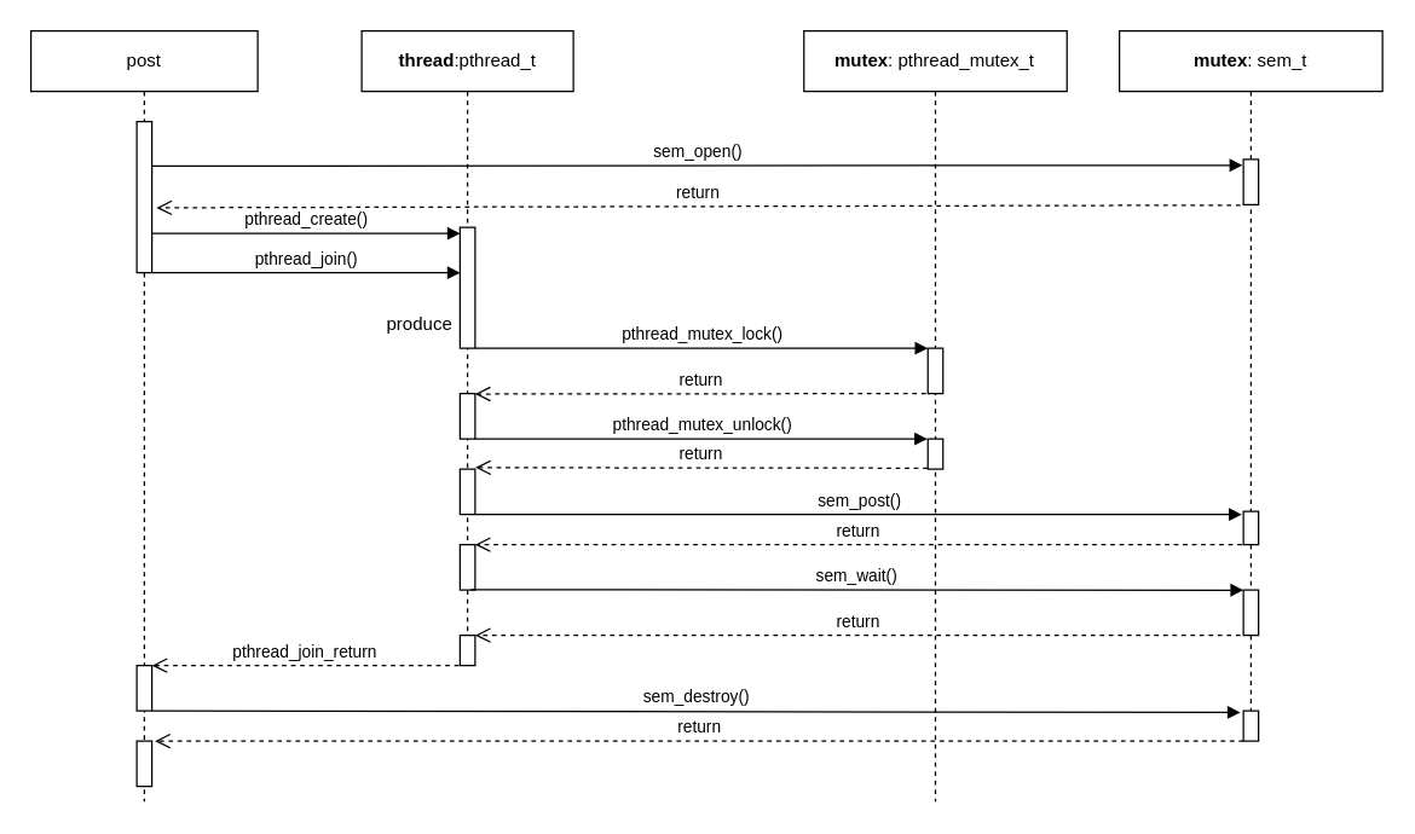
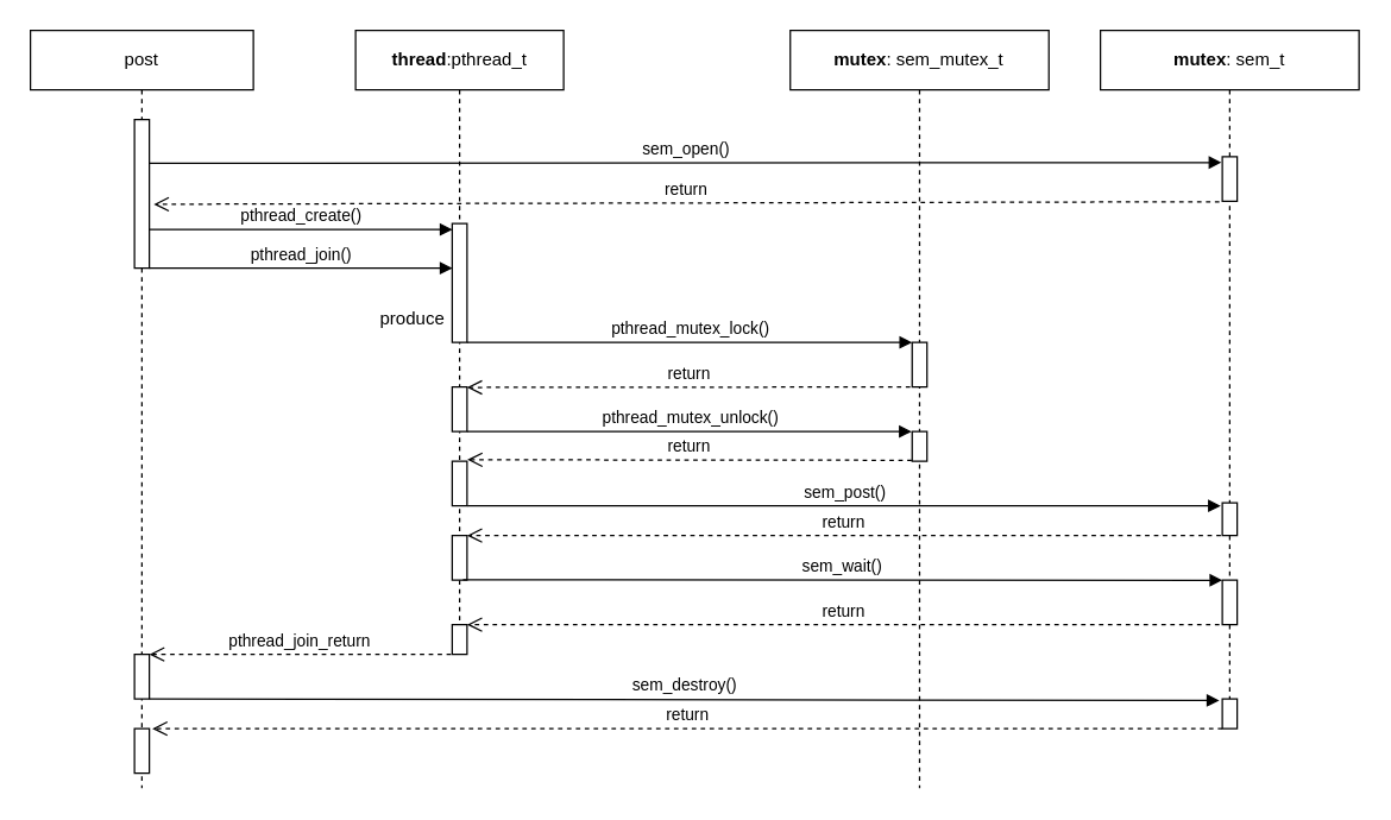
  <mxCell id="0" />
  <mxCell id="1" parent="0" />
  <mxCell id="2" value="&lt;b&gt;thread&lt;/b&gt;:pthread_t" style="shape=umlLifeline;perimeter=lifelinePerimeter;whiteSpace=wrap;html=1;container=1;collapsible=0;recursiveResize=0;outlineConnect=0;" parent="1" vertex="1"><mxGeometry x="238.79" y="20" width="140" height="420" as="geometry" /></mxCell>
  <mxCell id="3" value="" style="html=1;points=[];perimeter=orthogonalPerimeter;" parent="2" vertex="1"><mxGeometry x="65" y="340" width="10" height="30" as="geometry" /></mxCell>
  <mxCell id="4" value="" style="html=1;points=[];perimeter=orthogonalPerimeter;" parent="2" vertex="1"><mxGeometry x="65" y="130" width="10" height="80" as="geometry" /></mxCell>
  <mxCell id="5" value="" style="html=1;points=[];perimeter=orthogonalPerimeter;" parent="2" vertex="1"><mxGeometry x="65" y="240" width="10" height="30" as="geometry" /></mxCell>
  <mxCell id="6" value="" style="html=1;points=[];perimeter=orthogonalPerimeter;" parent="2" vertex="1"><mxGeometry x="65" y="400" width="10" height="20" as="geometry" /></mxCell>
  <mxCell id="7" value="" style="html=1;points=[];perimeter=orthogonalPerimeter;" parent="2" vertex="1"><mxGeometry x="65" y="290" width="10" height="30" as="geometry" /></mxCell>
- <mxCell id="8" value="&lt;b&gt;mutex&lt;/b&gt;: pthread_mutex_t" style="shape=umlLifeline;perimeter=lifelinePerimeter;whiteSpace=wrap;html=1;container=1;collapsible=0;recursiveResize=0;outlineConnect=0;" parent="1" vertex="1"><mxGeometry x="531.29" y="20" width="174" height="510" as="geometry" /></mxCell>
+ <mxCell id="8" value="&lt;b&gt;mutex&lt;/b&gt;: sem_mutex_t" style="shape=umlLifeline;perimeter=lifelinePerimeter;whiteSpace=wrap;html=1;container=1;collapsible=0;recursiveResize=0;outlineConnect=0;" parent="1" vertex="1"><mxGeometry x="531.29" y="20" width="174" height="510" as="geometry" /></mxCell>
  <mxCell id="9" value="" style="html=1;points=[];perimeter=orthogonalPerimeter;" parent="8" vertex="1"><mxGeometry x="82" y="210" width="10" height="30" as="geometry" /></mxCell>
  <mxCell id="10" value="" style="html=1;points=[];perimeter=orthogonalPerimeter;" parent="8" vertex="1"><mxGeometry x="82" y="270" width="10" height="20" as="geometry" /></mxCell>
  <mxCell id="11" value="pthread_mutex_lock()" style="html=1;verticalAlign=bottom;endArrow=block;entryX=0;entryY=0;" parent="1" target="9" edge="1"><mxGeometry relative="1" as="geometry"><mxPoint x="313.79" y="230" as="sourcePoint" /></mxGeometry></mxCell>
  <mxCell id="12" value="return" style="html=1;verticalAlign=bottom;endArrow=open;dashed=1;endSize=8;" parent="1" edge="1"><mxGeometry relative="1" as="geometry"><mxPoint x="313.79" y="260.31" as="targetPoint" /><mxPoint x="612" y="260" as="sourcePoint" /></mxGeometry></mxCell>
  <mxCell id="13" value="produce" style="text;html=1;align=right;" parent="1" vertex="1"><mxGeometry x="220" y="200" width="80" height="30" as="geometry" /></mxCell>
  <mxCell id="14" value="post" style="shape=umlLifeline;perimeter=lifelinePerimeter;whiteSpace=wrap;html=1;container=1;collapsible=0;recursiveResize=0;outlineConnect=0;" parent="1" vertex="1"><mxGeometry x="20" y="20" width="150" height="510" as="geometry" /></mxCell>
  <mxCell id="15" value="" style="html=1;points=[];perimeter=orthogonalPerimeter;" parent="14" vertex="1"><mxGeometry x="70" y="60" width="10" height="100" as="geometry" /></mxCell>
  <mxCell id="16" value="" style="html=1;points=[];perimeter=orthogonalPerimeter;" parent="14" vertex="1"><mxGeometry x="70" y="420" width="10" height="30" as="geometry" /></mxCell>
  <mxCell id="17" value="pthread_mutex_unlock()" style="html=1;verticalAlign=bottom;endArrow=block;" parent="1" edge="1"><mxGeometry relative="1" as="geometry"><mxPoint x="313.79" y="290" as="sourcePoint" /><mxPoint x="613" y="290" as="targetPoint" /></mxGeometry></mxCell>
  <mxCell id="18" value="return" style="html=1;verticalAlign=bottom;endArrow=open;dashed=1;endSize=8;exitX=-0.029;exitY=0.967;exitDx=0;exitDy=0;exitPerimeter=0;" parent="1" source="10" edge="1"><mxGeometry relative="1" as="geometry"><mxPoint x="314" y="309" as="targetPoint" /><mxPoint x="609.5" y="305" as="sourcePoint" /></mxGeometry></mxCell>
  <mxCell id="19" value="pthread_create()" style="html=1;verticalAlign=bottom;endArrow=block;" parent="1" edge="1"><mxGeometry relative="1" as="geometry"><mxPoint x="100" y="154" as="sourcePoint" /><mxPoint x="304" y="154" as="targetPoint" /></mxGeometry></mxCell>
  <mxCell id="20" value="pthread_join()" style="html=1;verticalAlign=bottom;endArrow=block;" parent="1" edge="1"><mxGeometry relative="1" as="geometry"><mxPoint x="100" y="180" as="sourcePoint" /><mxPoint x="304" y="180" as="targetPoint" /></mxGeometry></mxCell>
  <mxCell id="21" value="pthread_join_return" style="html=1;verticalAlign=bottom;endArrow=open;dashed=1;endSize=8;" parent="1" target="16" edge="1"><mxGeometry relative="1" as="geometry"><mxPoint x="100" y="270" as="targetPoint" /><mxPoint x="303" y="440" as="sourcePoint" /></mxGeometry></mxCell>
  <mxCell id="22" value="&lt;b&gt;mutex&lt;/b&gt;: sem_t" style="shape=umlLifeline;perimeter=lifelinePerimeter;whiteSpace=wrap;html=1;container=1;collapsible=0;recursiveResize=0;outlineConnect=0;" parent="1" vertex="1"><mxGeometry x="740" y="20" width="174" height="470" as="geometry" /></mxCell>
  <mxCell id="23" value="" style="html=1;points=[];perimeter=orthogonalPerimeter;" parent="22" vertex="1"><mxGeometry x="82" y="85" width="10" height="30" as="geometry" /></mxCell>
  <mxCell id="24" value="" style="html=1;points=[];perimeter=orthogonalPerimeter;" parent="22" vertex="1"><mxGeometry x="82" y="318" width="10" height="22" as="geometry" /></mxCell>
  <mxCell id="25" value="" style="html=1;points=[];perimeter=orthogonalPerimeter;" parent="22" vertex="1"><mxGeometry x="82" y="370" width="10" height="30" as="geometry" /></mxCell>
  <mxCell id="26" value="sem_open()" style="html=1;verticalAlign=bottom;endArrow=block;exitX=1.02;exitY=0.294;exitDx=0;exitDy=0;exitPerimeter=0;entryX=-0.06;entryY=-0.003;entryDx=0;entryDy=0;entryPerimeter=0;" parent="1" source="15" edge="1"><mxGeometry relative="1" as="geometry"><mxPoint x="323.79" y="200" as="sourcePoint" /><mxPoint x="821.4" y="108.89" as="targetPoint" /></mxGeometry></mxCell>
  <mxCell id="27" value="sem_post()" style="html=1;verticalAlign=bottom;endArrow=block;" parent="1" edge="1"><mxGeometry relative="1" as="geometry"><mxPoint x="314" y="340" as="sourcePoint" /><mxPoint x="821" y="340" as="targetPoint" /></mxGeometry></mxCell>
  <mxCell id="28" value="return" style="html=1;verticalAlign=bottom;endArrow=open;dashed=1;endSize=8;" parent="1" edge="1"><mxGeometry relative="1" as="geometry"><mxPoint x="313.79" y="360" as="targetPoint" /><mxPoint x="821" y="360" as="sourcePoint" /></mxGeometry></mxCell>
  <mxCell id="29" value="sem_wait()" style="html=1;verticalAlign=bottom;endArrow=block;entryX=-0.048;entryY=0.776;entryDx=0;entryDy=0;entryPerimeter=0;exitX=0.726;exitY=0.993;exitDx=0;exitDy=0;exitPerimeter=0;" parent="1" source="3" edge="1"><mxGeometry relative="1" as="geometry"><mxPoint x="316.48" y="390" as="sourcePoint" /><mxPoint x="822" y="390.12" as="targetPoint" /></mxGeometry></mxCell>
  <mxCell id="30" value="return" style="html=1;verticalAlign=bottom;endArrow=open;dashed=1;endSize=8;" parent="1" target="6" edge="1"><mxGeometry relative="1" as="geometry"><mxPoint x="320" y="416" as="targetPoint" /><mxPoint x="820" y="420" as="sourcePoint" /></mxGeometry></mxCell>
  <mxCell id="31" value="sem_destroy()" style="html=1;verticalAlign=bottom;endArrow=block;exitX=0.874;exitY=0.139;exitDx=0;exitDy=0;exitPerimeter=0;" parent="1" edge="1"><mxGeometry relative="1" as="geometry"><mxPoint x="100" y="470" as="sourcePoint" /><mxPoint x="820" y="471" as="targetPoint" /></mxGeometry></mxCell>
  <mxCell id="32" value="" style="html=1;points=[];perimeter=orthogonalPerimeter;" parent="1" vertex="1"><mxGeometry x="822" y="470" width="10" height="20" as="geometry" /></mxCell>
  <mxCell id="33" value="return" style="html=1;verticalAlign=bottom;endArrow=open;dashed=1;endSize=8;exitX=-0.2;exitY=1.01;exitDx=0;exitDy=0;exitPerimeter=0;entryX=1.3;entryY=0.57;entryDx=0;entryDy=0;entryPerimeter=0;" parent="1" source="23" target="15" edge="1"><mxGeometry relative="1" as="geometry"><mxPoint x="100" y="130.31" as="targetPoint" /><mxPoint x="398.21" y="130" as="sourcePoint" /></mxGeometry></mxCell>
  <mxCell id="34" value="return" style="html=1;verticalAlign=bottom;endArrow=open;dashed=1;endSize=8;exitX=-0.2;exitY=1.01;exitDx=0;exitDy=0;exitPerimeter=0;" parent="1" edge="1"><mxGeometry relative="1" as="geometry"><mxPoint x="102" y="490.01" as="targetPoint" /><mxPoint x="822" y="490" as="sourcePoint" /></mxGeometry></mxCell>
  <mxCell id="35" value="" style="html=1;points=[];perimeter=orthogonalPerimeter;" parent="1" vertex="1"><mxGeometry x="90" y="490" width="10" height="30" as="geometry" /></mxCell>
